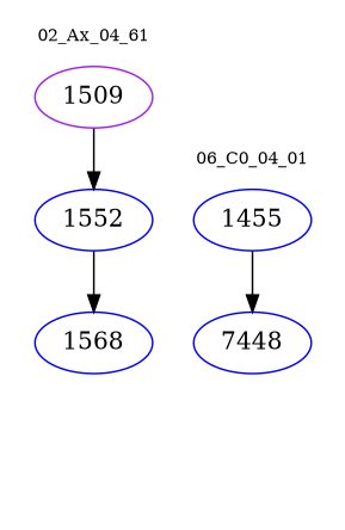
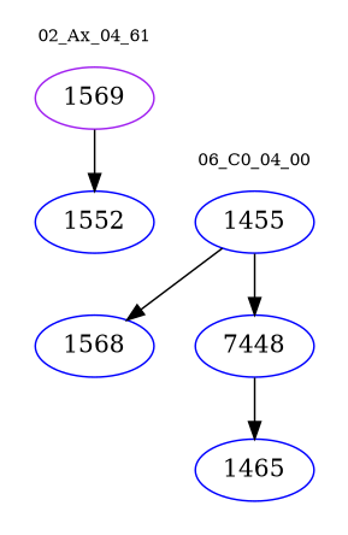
  digraph {
    node [color=blue]
    edge [color=black]
-   n1 [color=purple label=1509]
+   n1 [color=purple label=1569]
    n2 [label=1552]
    n3 [label=1568]
    n4 [label=1455]
    n5 [label=7448]
+   n6 [label=1465]
    subgraph cluster_1 {
      color=white
      fontsize=10
      label="02_Ax_04_61"
      n1
      n2
      n3
    }
    subgraph cluster_2 {
      color=white
      fontsize=10
-     label="06_C0_04_01"
+     label="06_C0_04_00"
      n4
      n5
+     n6
    }
    n1 -> n2
-   n2 -> n3
+   n4 -> n3
    n4 -> n5
+   n5 -> n6
  }
